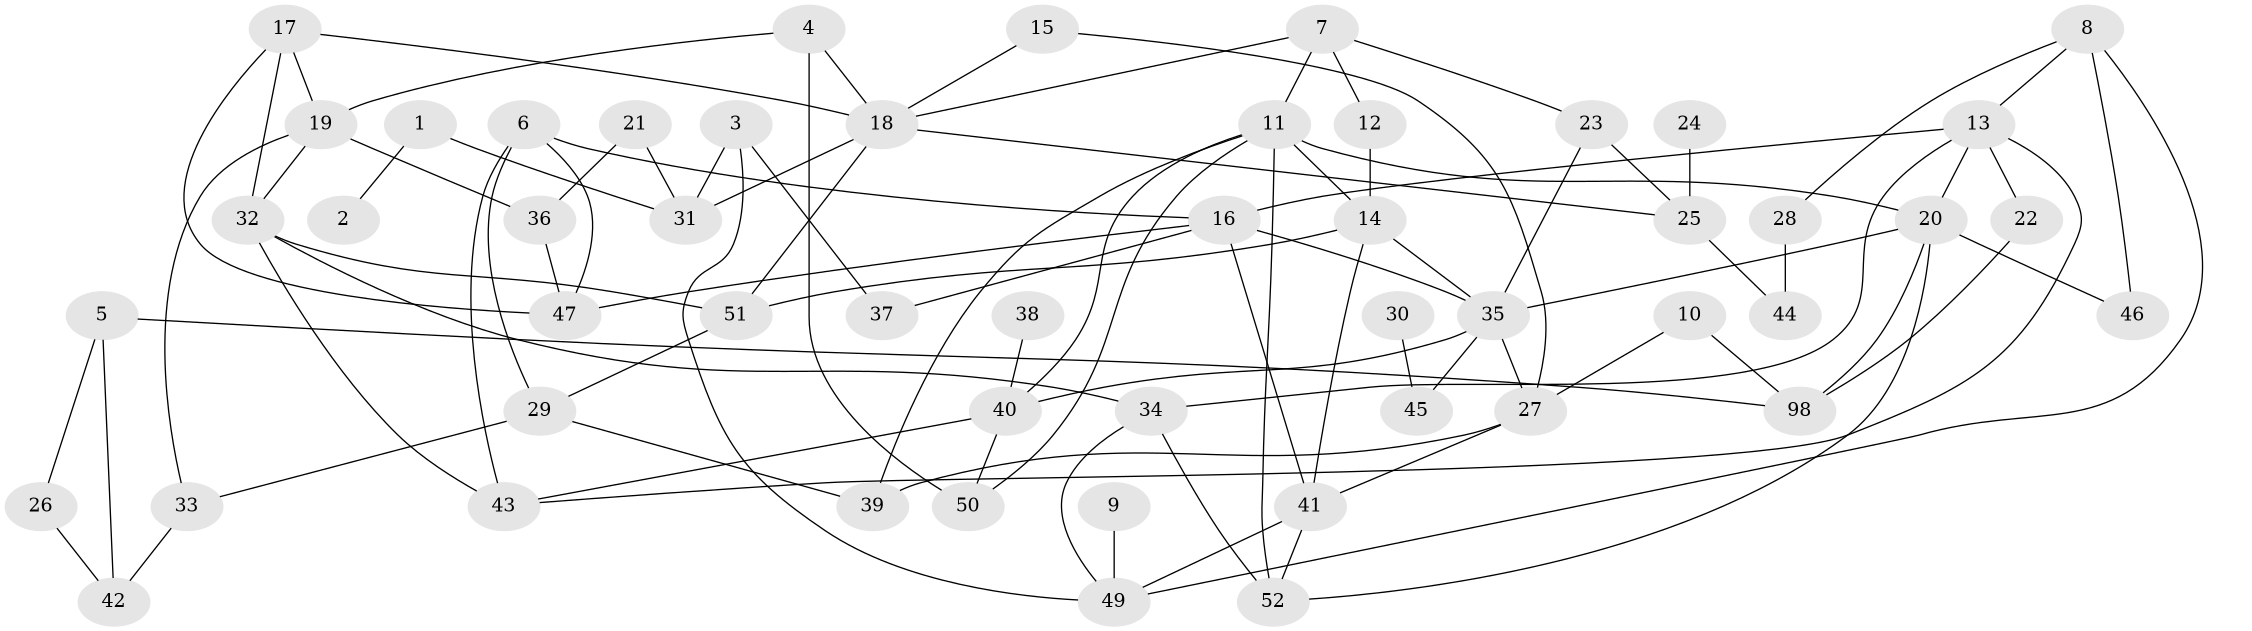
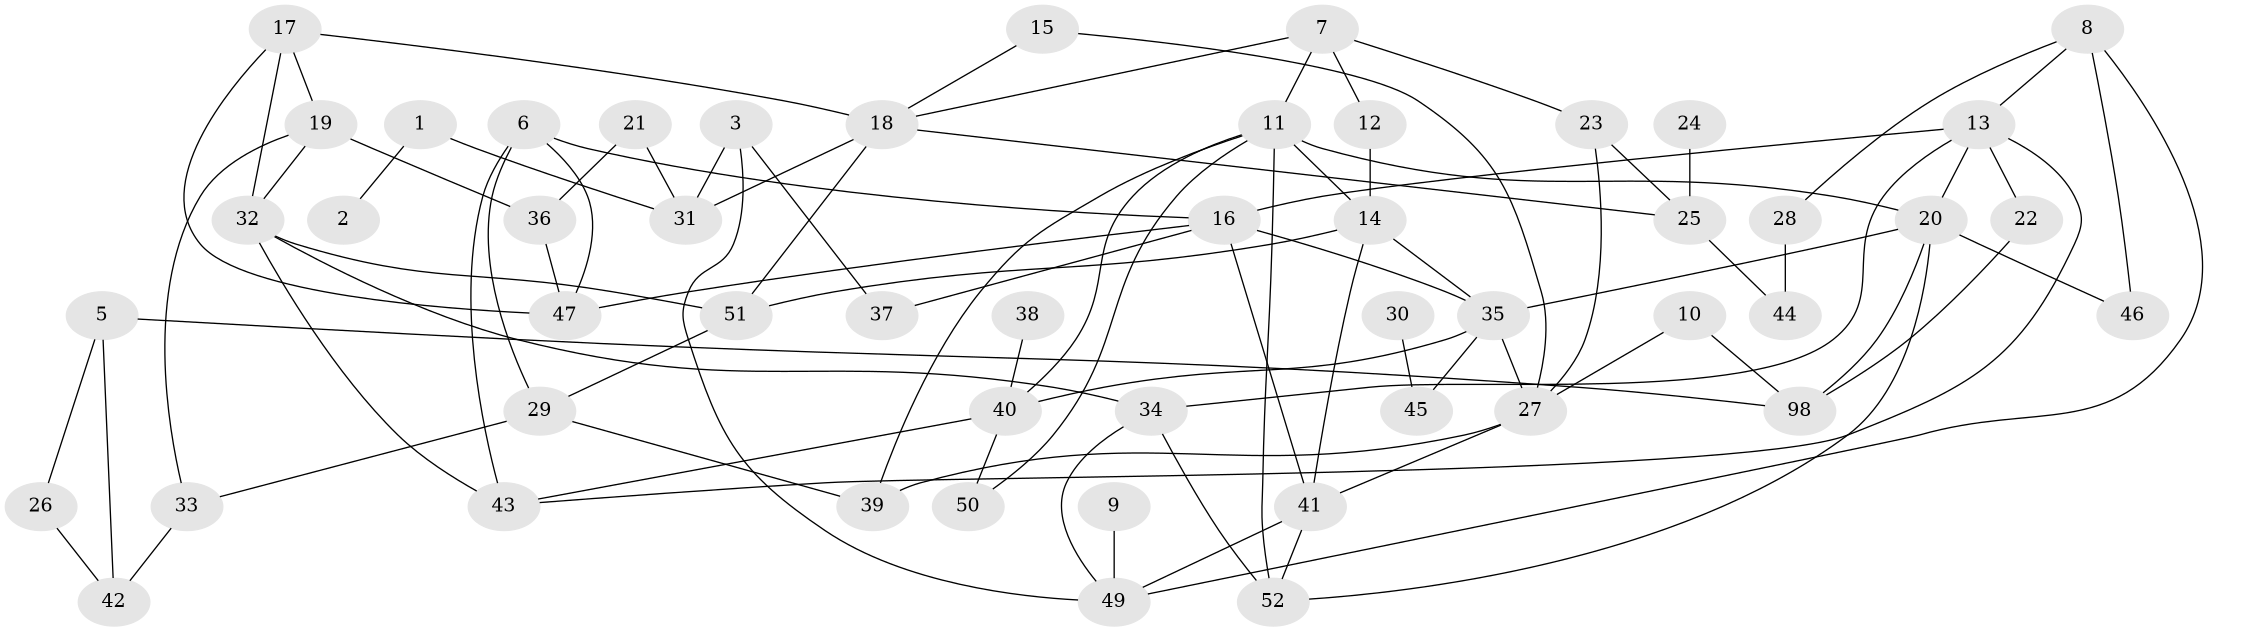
  graph {
    node [color=gray90 style=filled]
    1
    2
    31
    3
    37
    49
-   4
    18
    19
    50
    25
    51
    32
    33
    36
    5
    26
    42
    n19 [label=98]
    6
    16
    29
    43
    47
    35
    41
    39
    7
    11
    12
    23
    14
    20
    40
    52
    27
    8
    13
    28
    46
    22
    34
    44
    9
    10
    45
    15
    17
    21
    24
    30
    38
    1 -- 2
    1 -- 31
    3 -- 31
    3 -- 37
    3 -- 49
-   4 -- 18
-   4 -- 19
-   4 -- 50
    18 -- 31
    18 -- 25
    18 -- 51
    19 -- 32
    19 -- 33
    19 -- 36
    25 -- 44
    51 -- 29
    32 -- 51
    32 -- 43
    32 -- 34
    33 -- 42
    36 -- 47
    5 -- 26
    5 -- 42
    5 -- n19
    26 -- 42
    6 -- 16
    6 -- 29
    6 -- 43
    6 -- 47
    16 -- 37
    16 -- 47
    16 -- 35
    16 -- 41
    29 -- 33
    29 -- 39
    35 -- 40
    35 -- 27
    35 -- 45
    41 -- 49
    41 -- 52
    7 -- 18
    7 -- 11
    7 -- 12
    7 -- 23
    11 -- 50
    11 -- 39
    11 -- 14
    11 -- 20
    11 -- 40
    11 -- 52
    12 -- 14
    23 -- 25
-   23 -- 35
+   23 -- 27
    14 -- 51
    14 -- 35
    14 -- 41
    20 -- n19
    20 -- 35
    20 -- 52
    20 -- 46
    40 -- 50
    40 -- 43
    27 -- 41
    27 -- 39
    8 -- 49
    8 -- 13
    8 -- 28
    8 -- 46
    13 -- 16
    13 -- 43
    13 -- 20
    13 -- 22
    13 -- 34
    28 -- 44
    22 -- n19
    34 -- 49
    34 -- 52
    9 -- 49
    10 -- n19
    10 -- 27
    15 -- 18
    15 -- 27
    17 -- 18
    17 -- 19
    17 -- 32
    17 -- 47
    21 -- 31
    21 -- 36
    24 -- 25
    30 -- 45
    38 -- 40
  }
